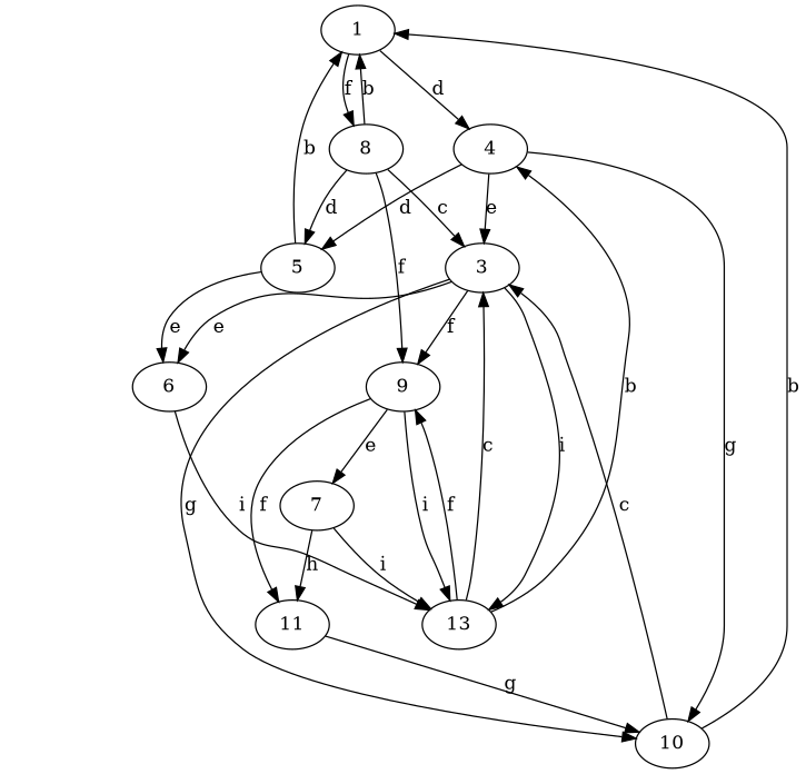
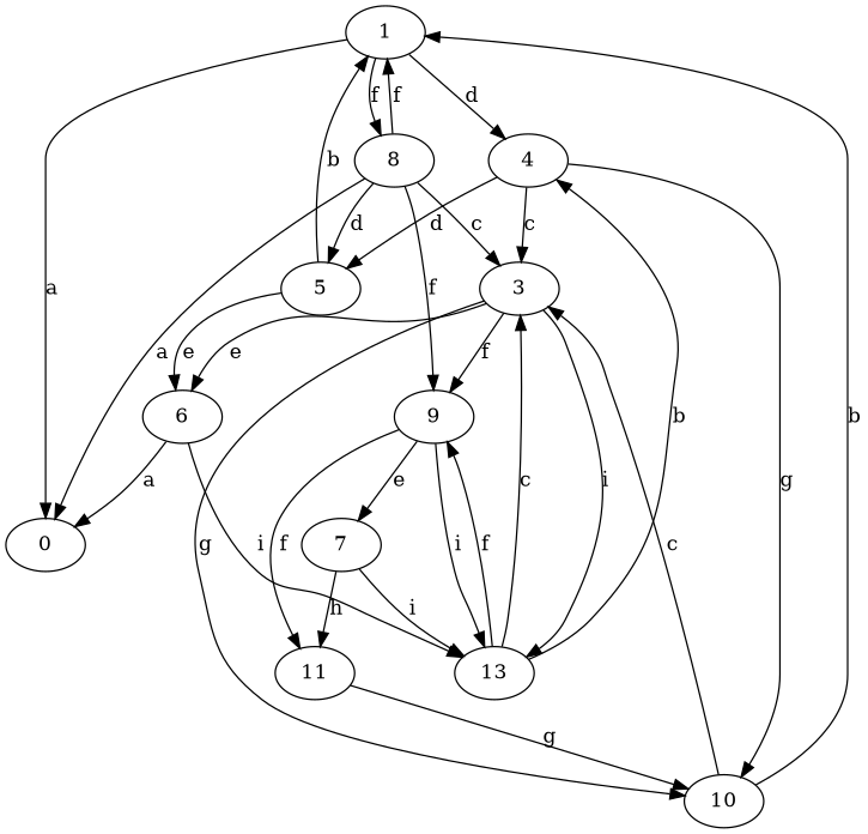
  strict digraph {
    1
+   0
    4
    8
    3
    10
    5
    9
    6
    13
    7
    11
+   1 -> 0 [label=a]
    1 -> 4 [label=d]
    1 -> 8 [label=f]
-   4 -> 3 [label=e]
+   4 -> 3 [label=c]
    4 -> 10 [label=g]
    4 -> 5 [label=d]
-   8 -> 1 [label=b]
+   8 -> 1 [label=f]
+   8 -> 0 [label=a]
    8 -> 3 [label=c]
    8 -> 5 [label=d]
    8 -> 9 [label=f]
    3 -> 10 [label=g]
    3 -> 9 [label=f]
    3 -> 6 [label=e]
    3 -> 13 [label=i]
    10 -> 1 [label=b]
    10 -> 3 [label=c]
    5 -> 1 [label=b]
    5 -> 6 [label=e]
    9 -> 13 [label=i]
    9 -> 7 [label=e]
    9 -> 11 [label=f]
+   6 -> 0 [label=a]
    6 -> 13 [label=i]
    13 -> 4 [label=b]
    13 -> 3 [label=c]
    13 -> 9 [label=f]
    7 -> 13 [label=i]
    7 -> 11 [label=h]
    11 -> 10 [label=g]
  }
